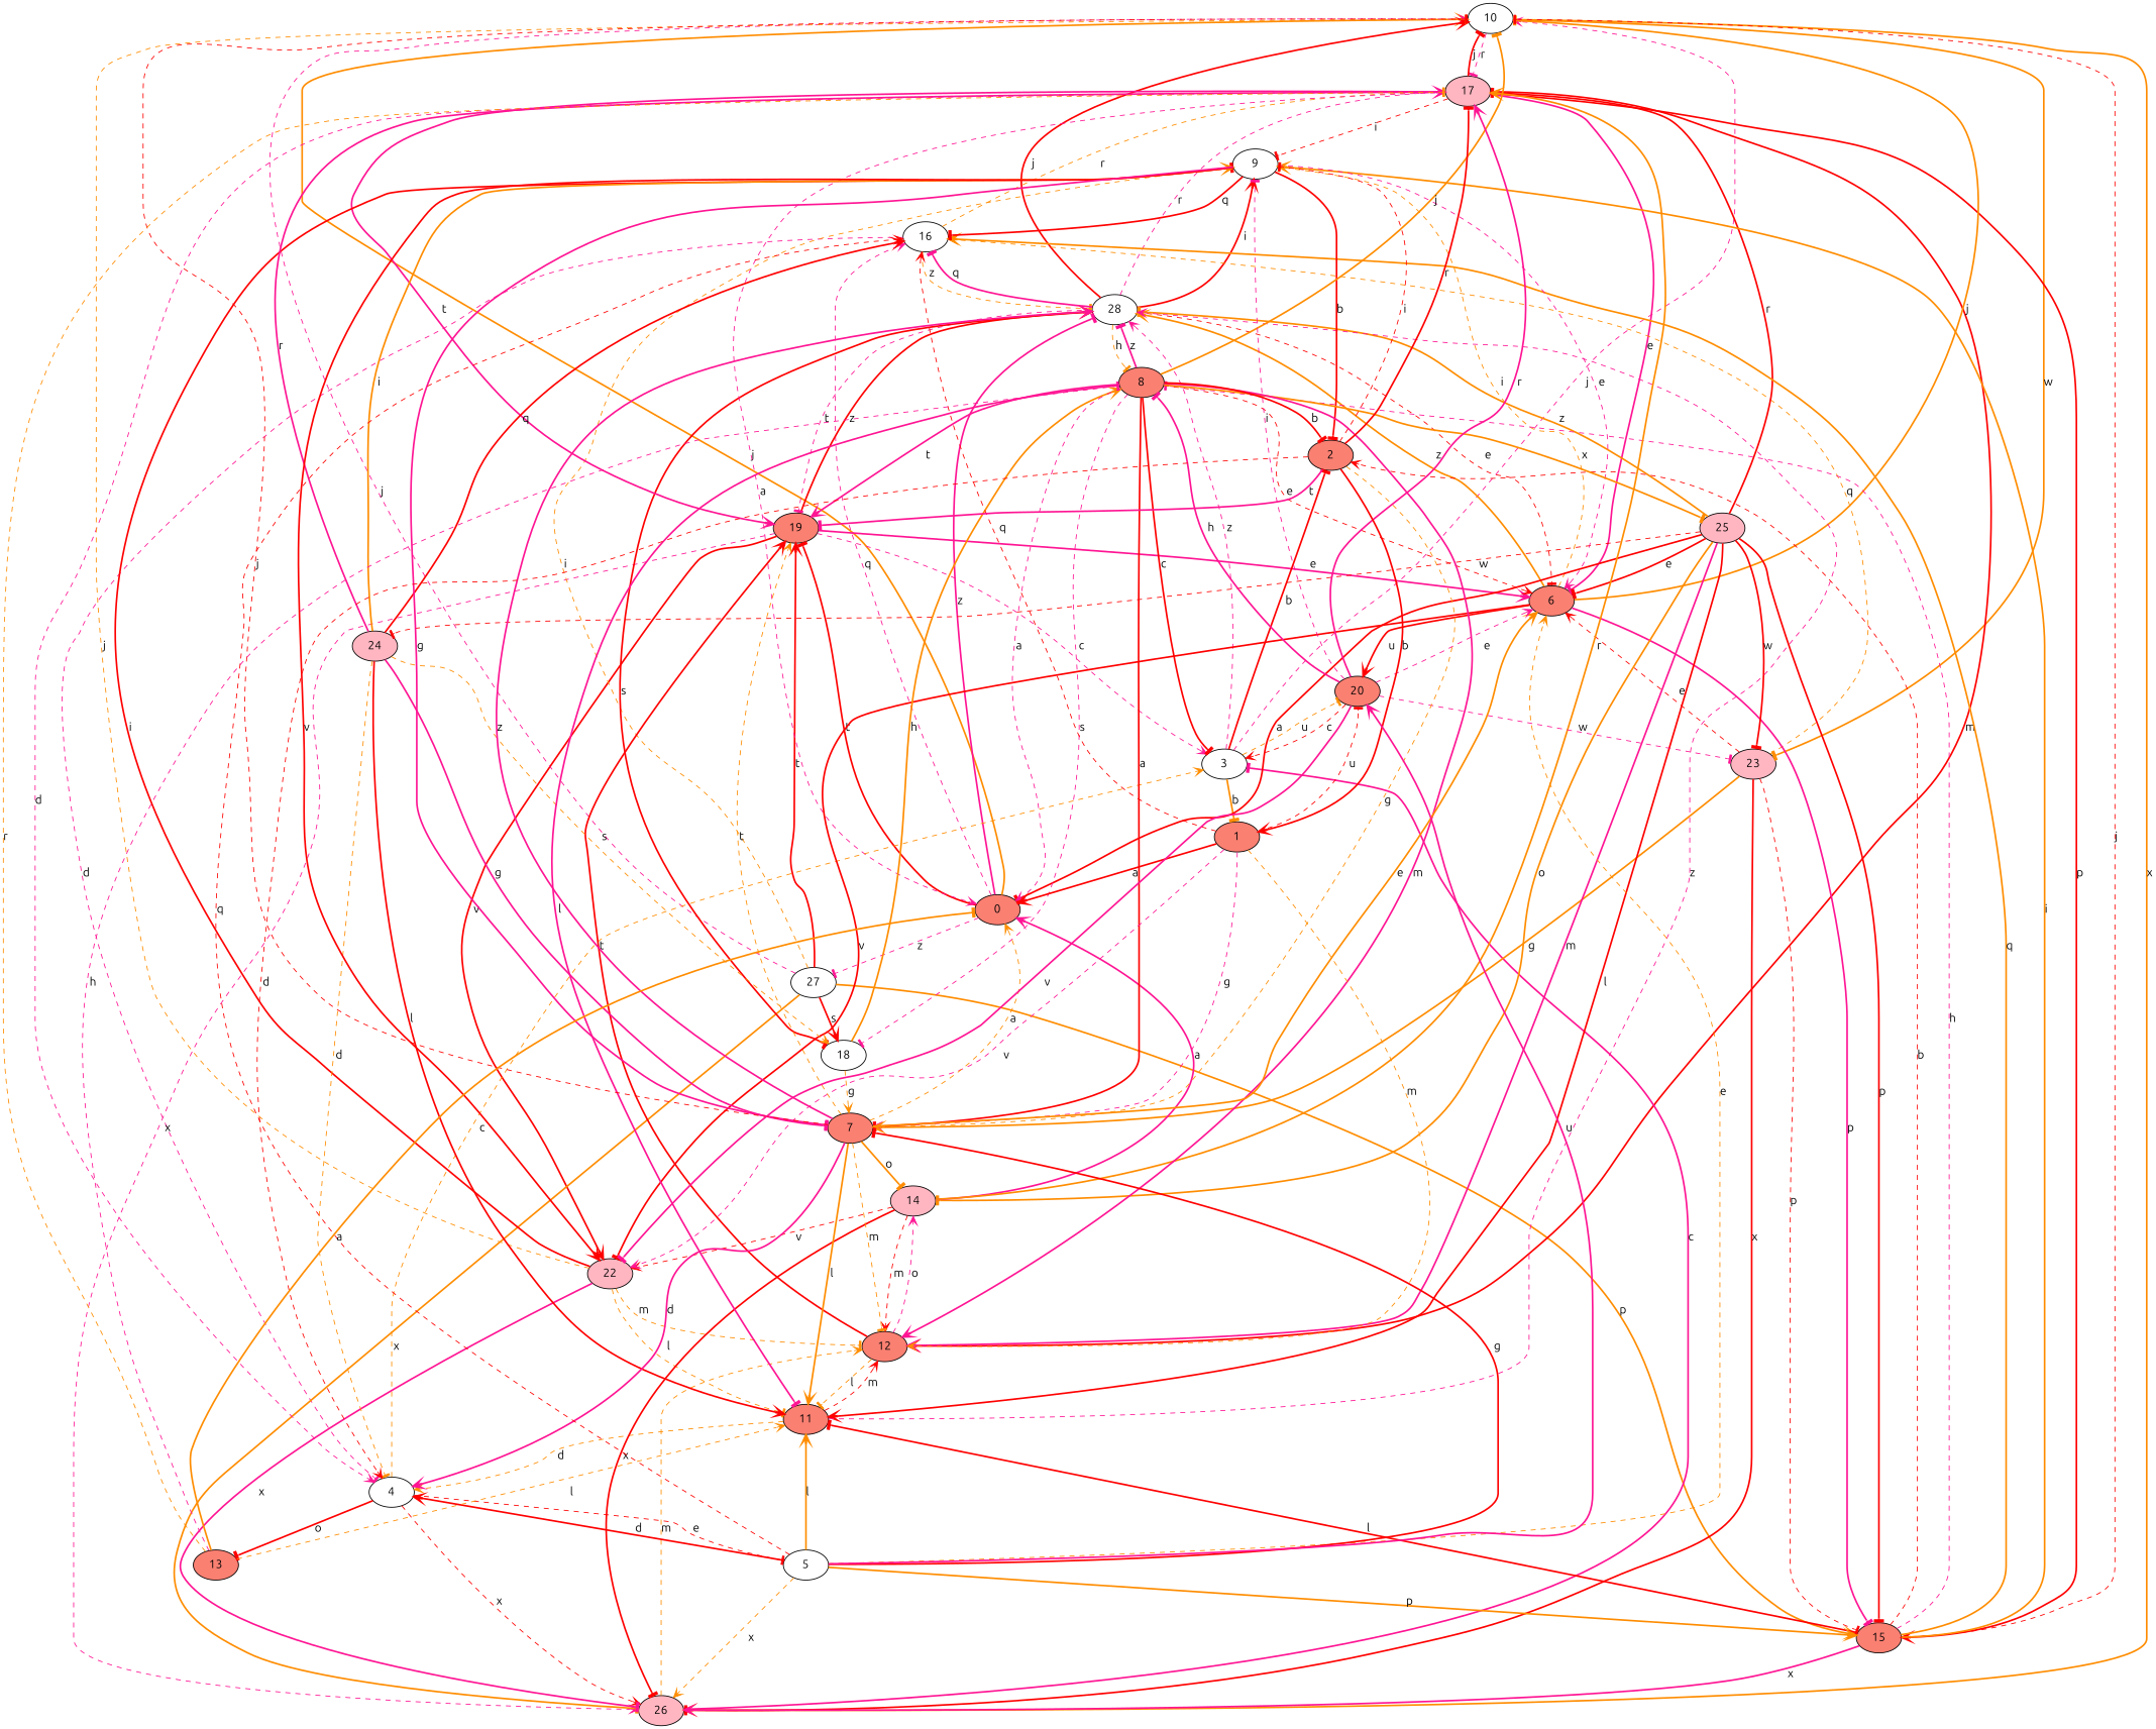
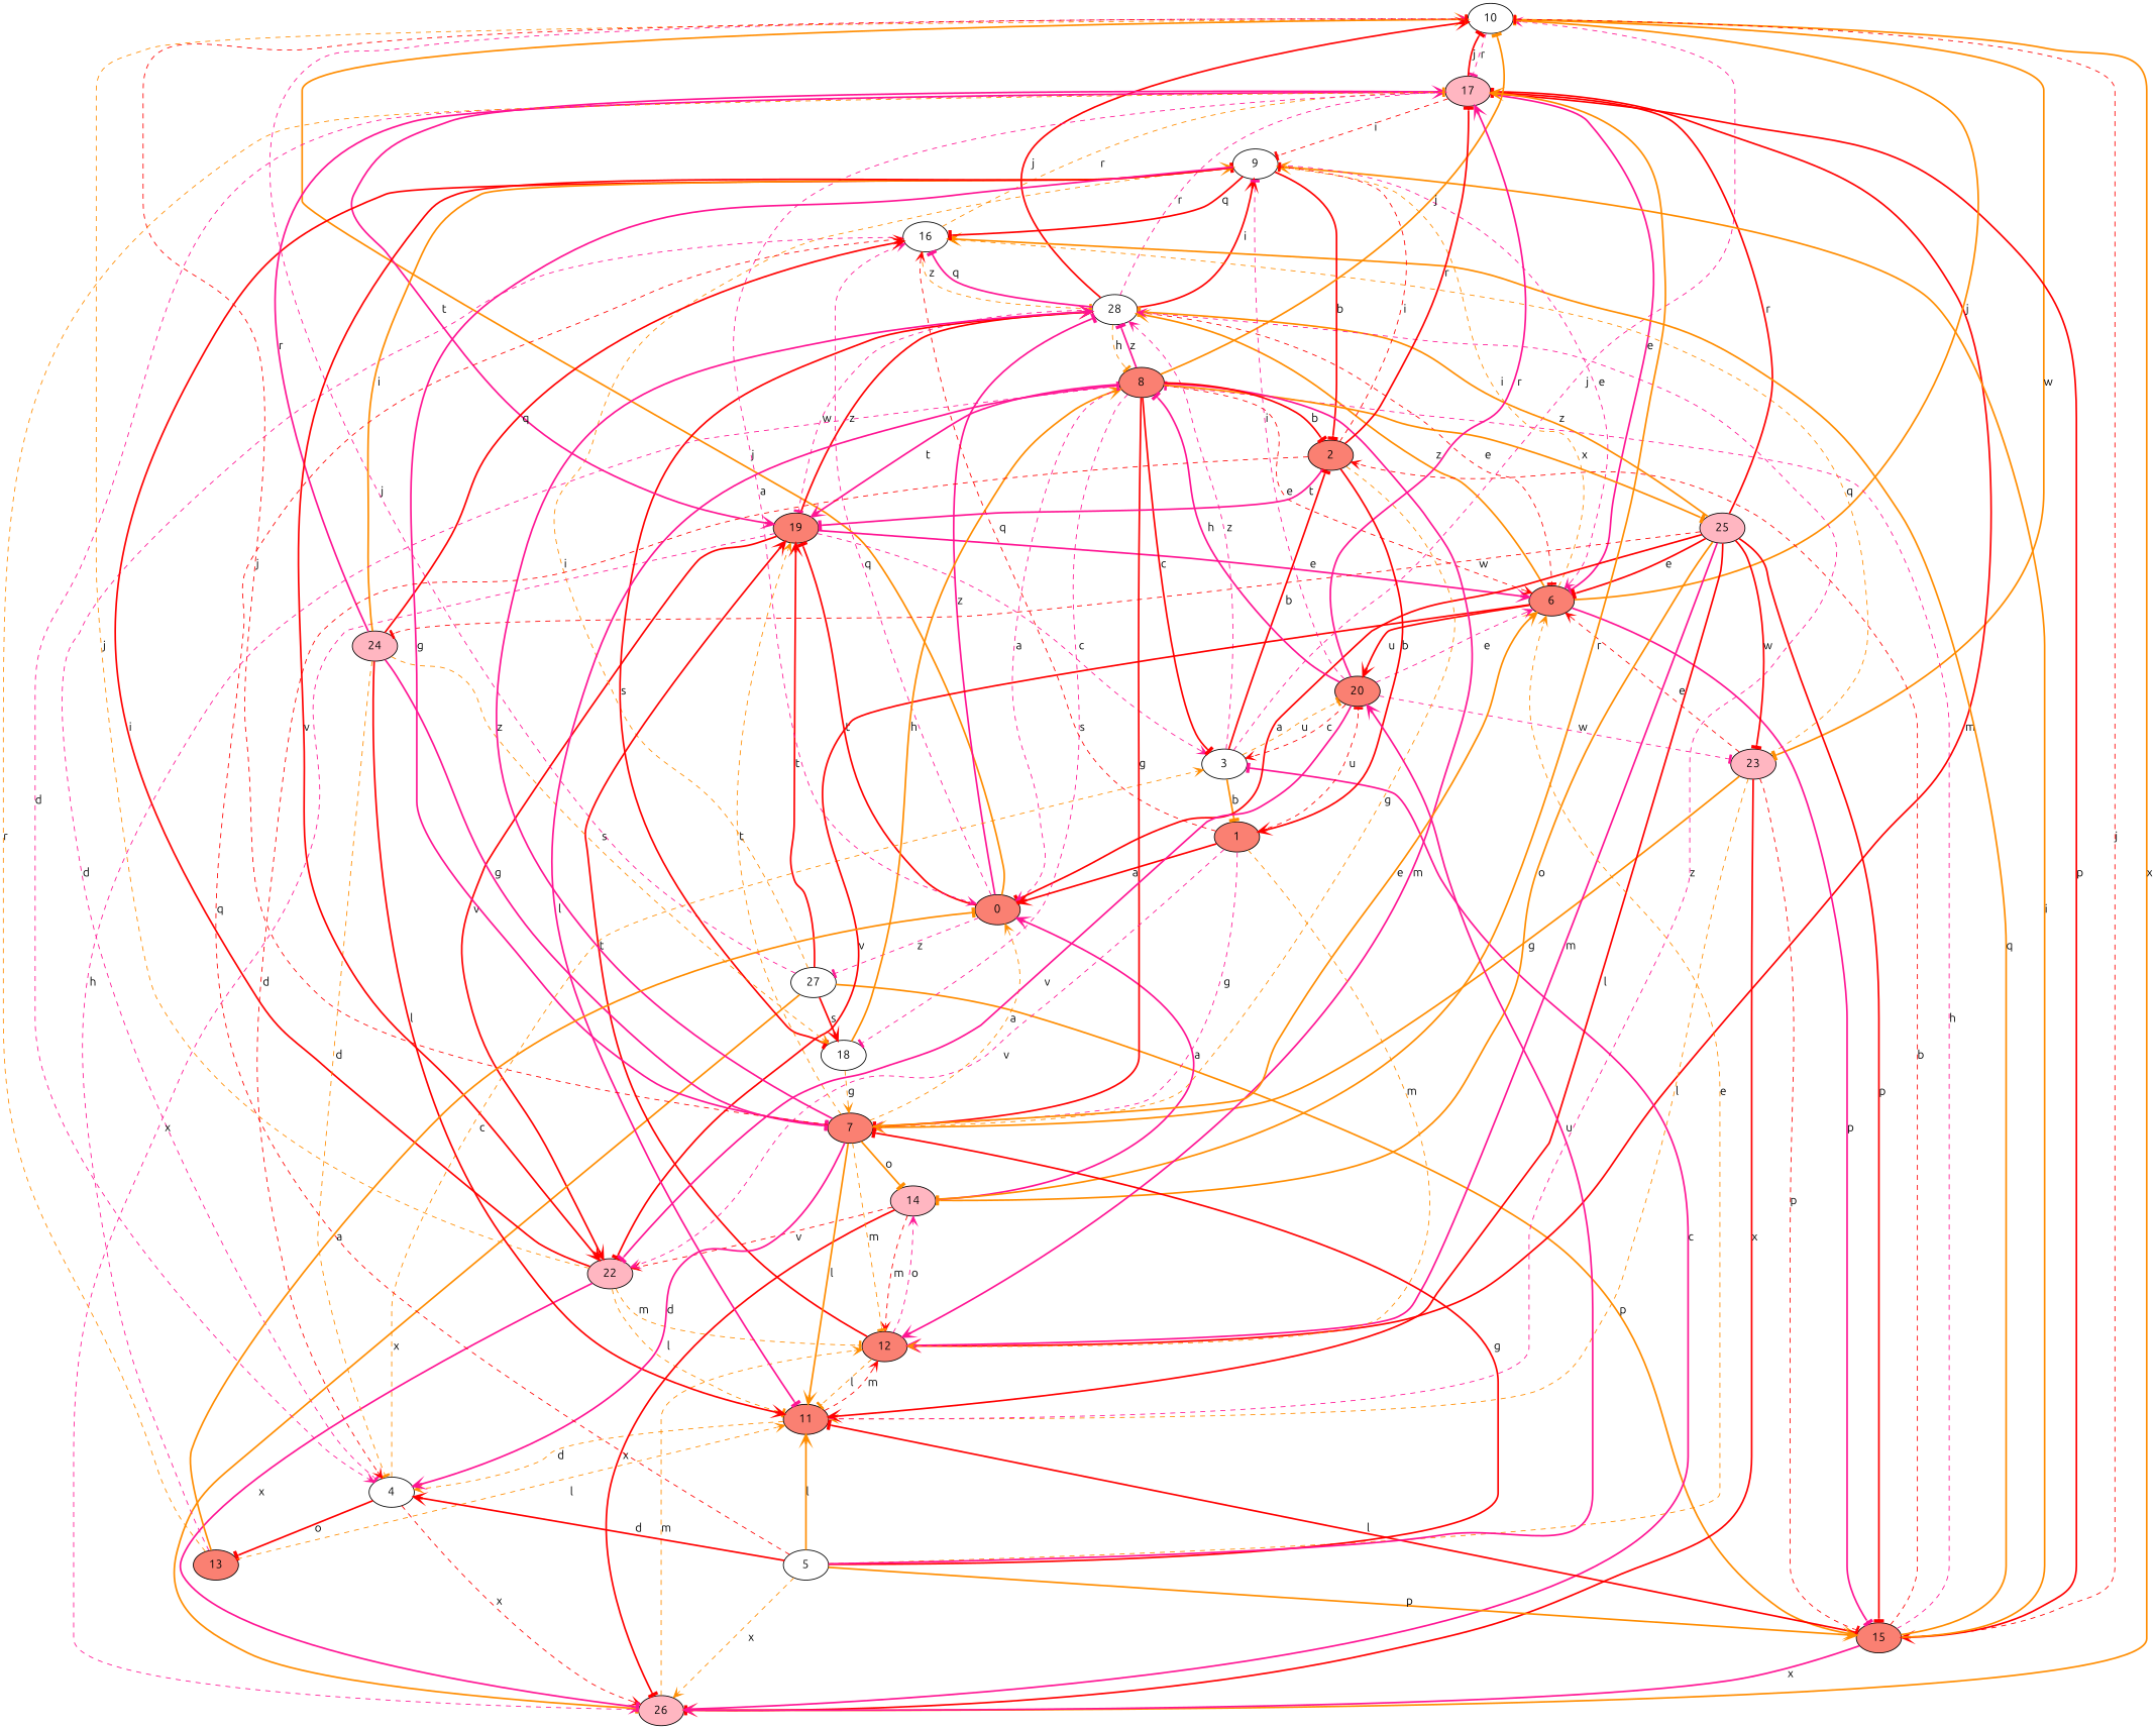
  strict digraph {
    fontname=Ubuntu
    node [fillcolor=salmon fontname=Ubuntu style=filled]
    edge [arrowhead=vee color=red fontname=Ubuntu style=bold]
    10 [fillcolor=white]
    0
    16 [fillcolor=white]
    19
    27 [fillcolor=white]
    28 [fillcolor=white]
    17 [fillcolor=lightpink]
    26 [fillcolor=lightpink]
    23 [fillcolor=lightpink]
    4 [fillcolor=white]
    22 [fillcolor=lightpink]
    3 [fillcolor=white]
    6
    25 [fillcolor=lightpink]
    12
    11
    15
    14 [fillcolor=lightpink]
    24 [fillcolor=lightpink]
    9 [fillcolor=white]
    18 [fillcolor=white]
    8
    1
    7
    20
    2
    5 [fillcolor=white]
    13
    10 -> 17 [arrowhead=tee color=deeppink label=r style=dashed]
    10 -> 26 [color=darkorange label=x]
    10 -> 23 [arrowhead=tee color=darkorange label=w]
    0 -> 10 [color=darkorange label=j]
    0 -> 16 [color=deeppink label=q style=dashed]
    0 -> 19 [arrowhead=tee label=t]
    0 -> 27 [arrowhead=tee color=deeppink label=z style=dashed]
    0 -> 28 [arrowhead=tee color=deeppink label=z]
    16 -> 28 [arrowhead=tee color=darkorange label=z style=dashed]
    16 -> 17 [arrowhead=tee color=darkorange label=r style=dashed]
    16 -> 4 [arrowhead=tee color=deeppink label=d style=dashed]
    19 -> 28 [label=z]
    19 -> 26 [color=deeppink label=x style=dashed]
    19 -> 22 [label=v]
    19 -> 3 [color=deeppink label=c style=dashed]
    19 -> 6 [color=deeppink label=e]
    27 -> 10 [color=deeppink label=j style=dashed]
    27 -> 19 [label=t]
    27 -> 26 [arrowhead=tee color=darkorange label=x]
    27 -> 15 [color=darkorange label=p]
    27 -> 9 [arrowhead=tee color=darkorange label=i style=dashed]
    27 -> 18 [label=s]
    28 -> 10 [label=j]
    28 -> 16 [arrowhead=tee color=deeppink label=q]
-   28 -> 19 [arrowhead=tee color=deeppink label=t style=dashed]
+   28 -> 19 [arrowhead=tee color=deeppink label=w style=dashed]
    28 -> 17 [color=deeppink label=r style=dashed]
    28 -> 6 [arrowhead=tee label=e style=dashed]
    28 -> 9 [label=i]
    28 -> 18 [arrowhead=tee label=s]
    28 -> 8 [arrowhead=tee color=darkorange label=h style=dashed]
    17 -> 10 [arrowhead=tee label=j]
    17 -> 0 [color=deeppink label=a style=dashed]
    17 -> 19 [color=deeppink label=t]
    17 -> 4 [color=deeppink label=d style=dashed]
    17 -> 6 [arrowhead=tee color=deeppink label=e]
    17 -> 12 [label=m]
    17 -> 15 [label=p]
    17 -> 9 [arrowhead=tee label=i style=dashed]
    26 -> 3 [arrowhead=tee color=deeppink label=c]
    26 -> 12 [color=darkorange label=m style=dashed]
    23 -> 16 [color=darkorange label=q style=dashed]
    23 -> 26 [arrowhead=tee label=x]
    23 -> 6 [label=e style=dashed]
+   23 -> 11 [color=darkorange label=l style=dashed]
    23 -> 15 [arrowhead=tee label=p style=dashed]
    23 -> 7 [color=darkorange label=g]
    4 -> 26 [label=x style=dashed]
    4 -> 3 [color=darkorange label=c style=dashed]
-   4 -> 5 [arrowhead=tee label=e style=dashed]
    4 -> 13 [arrowhead=tee label=o]
    22 -> 10 [arrowhead=tee color=darkorange label=j style=dashed]
    22 -> 26 [arrowhead=tee color=deeppink label=x]
    22 -> 12 [arrowhead=tee color=darkorange label=m style=dashed]
    22 -> 11 [arrowhead=tee color=darkorange label=l style=dashed]
    22 -> 9 [arrowhead=tee label=i]
    3 -> 10 [color=deeppink label=j style=dashed]
    3 -> 28 [color=deeppink label=z style=dashed]
    3 -> 1 [arrowhead=tee color=darkorange label=b]
    3 -> 20 [arrowhead=tee color=darkorange label=u style=dashed]
    3 -> 2 [arrowhead=tee label=b]
    6 -> 10 [arrowhead=tee color=darkorange label=j]
    6 -> 28 [color=darkorange label=z]
    6 -> 22 [arrowhead=tee label=v]
    6 -> 15 [arrowhead=tee color=deeppink label=p]
    6 -> 9 [arrowhead=tee color=darkorange label=i style=dashed]
    6 -> 20 [label=u]
    25 -> 0 [arrowhead=tee label=a]
    25 -> 28 [arrowhead=tee color=darkorange label=z]
    25 -> 17 [arrowhead=tee label=r]
    25 -> 23 [arrowhead=tee label=w]
    25 -> 6 [arrowhead=tee label=e]
    25 -> 12 [color=deeppink label=m]
    25 -> 11 [label=l]
    25 -> 15 [arrowhead=tee label=p]
    25 -> 14 [arrowhead=tee color=darkorange label=o]
    25 -> 24 [arrowhead=tee label=w style=dashed]
    12 -> 19 [label=t]
    12 -> 11 [arrowhead=tee color=darkorange label=l style=dashed]
    12 -> 14 [color=deeppink label=o style=dashed]
    11 -> 28 [color=deeppink label=z style=dashed]
    11 -> 4 [color=darkorange label=d style=dashed]
    11 -> 12 [label=m style=dashed]
    15 -> 10 [arrowhead=tee label=j style=dashed]
    15 -> 16 [color=darkorange label=q]
    15 -> 26 [color=deeppink label=x]
    15 -> 11 [arrowhead=tee label=l]
    15 -> 9 [color=darkorange label=i]
    15 -> 8 [arrowhead=tee color=deeppink label=h style=dashed]
    15 -> 2 [label=b style=dashed]
    14 -> 0 [color=deeppink label=a]
    14 -> 17 [color=darkorange label=r]
    14 -> 26 [arrowhead=tee label=x]
    14 -> 22 [label=v style=dashed]
    14 -> 12 [label=m style=dashed]
    24 -> 16 [label=q]
    24 -> 17 [color=deeppink label=r]
    24 -> 4 [arrowhead=tee color=darkorange label=d style=dashed]
    24 -> 11 [label=l]
    24 -> 9 [color=darkorange label=i]
    24 -> 18 [color=darkorange label=s style=dashed]
    24 -> 7 [arrowhead=tee color=deeppink label=g]
    9 -> 16 [arrowhead=tee label=q]
    9 -> 22 [label=v]
    9 -> 6 [color=deeppink label=e style=dashed]
    9 -> 7 [arrowhead=tee color=deeppink label=g]
    9 -> 2 [arrowhead=tee label=b]
    18 -> 8 [color=darkorange label=h]
    18 -> 7 [color=darkorange label=g style=dashed]
    8 -> 10 [arrowhead=tee color=darkorange label=j]
    8 -> 0 [color=deeppink label=a style=dashed]
    8 -> 19 [color=deeppink label=t]
    8 -> 28 [arrowhead=tee color=deeppink label=z]
    8 -> 3 [arrowhead=tee label=c]
    8 -> 6 [label=e style=dashed]
    8 -> 25 [arrowhead=tee color=darkorange label=x]
    8 -> 12 [color=deeppink label=m]
    8 -> 11 [arrowhead=tee color=deeppink label=l]
    8 -> 18 [arrowhead=tee color=deeppink label=s style=dashed]
-   8 -> 7 [arrowhead=tee label=a]
+   8 -> 7 [arrowhead=tee label=g]
    8 -> 2 [arrowhead=tee label=b]
    1 -> 0 [label=a]
    1 -> 16 [label=q style=dashed]
    1 -> 22 [color=deeppink label=v style=dashed]
    1 -> 12 [color=darkorange label=m style=dashed]
    1 -> 7 [color=deeppink label=g style=dashed]
    1 -> 20 [arrowhead=tee label=u style=dashed]
    7 -> 10 [arrowhead=tee label=j style=dashed]
    7 -> 0 [color=darkorange label=a style=dashed]
    7 -> 19 [color=darkorange label=t style=dashed]
    7 -> 28 [color=deeppink label=z]
    7 -> 4 [color=deeppink label=d]
    7 -> 6 [color=darkorange label=e]
    7 -> 12 [arrowhead=tee color=darkorange label=m style=dashed]
    7 -> 11 [color=darkorange label=l]
    7 -> 14 [arrowhead=tee color=darkorange label=o]
    20 -> 17 [color=deeppink label=r]
    20 -> 23 [arrowhead=tee color=deeppink label=w style=dashed]
    20 -> 22 [arrowhead=tee color=deeppink label=v]
    20 -> 3 [label=c style=dashed]
    20 -> 6 [color=deeppink label=e style=dashed]
    20 -> 9 [arrowhead=tee color=deeppink label=i style=dashed]
    20 -> 8 [arrowhead=tee color=deeppink label=h]
    2 -> 19 [arrowhead=tee color=deeppink label=t]
    2 -> 17 [arrowhead=tee label=r]
    2 -> 4 [label=d style=dashed]
    2 -> 9 [arrowhead=tee label=i style=dashed]
    2 -> 1 [label=b]
    2 -> 7 [color=darkorange label=g style=dashed]
    5 -> 16 [label=q style=dashed]
    5 -> 26 [color=darkorange label=x style=dashed]
    5 -> 4 [label=d]
    5 -> 6 [color=darkorange label=e style=dashed]
    5 -> 11 [color=darkorange label=l]
    5 -> 15 [color=darkorange label=p]
    5 -> 7 [arrowhead=tee label=g]
    5 -> 20 [color=deeppink label=u]
    13 -> 0 [arrowhead=tee color=darkorange label=a]
    13 -> 17 [arrowhead=tee color=darkorange label=r style=dashed]
    13 -> 11 [color=darkorange label=l style=dashed]
    13 -> 8 [arrowhead=tee color=deeppink label=h style=dashed]
  }
